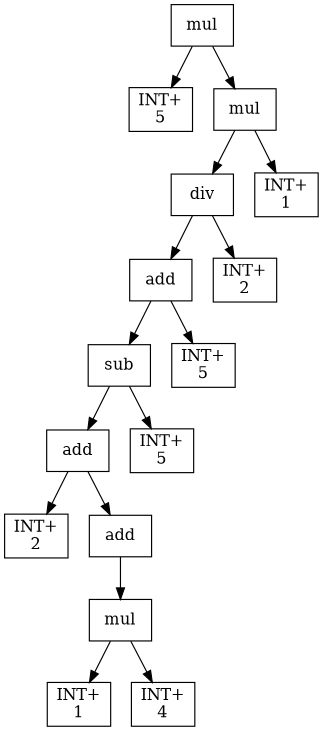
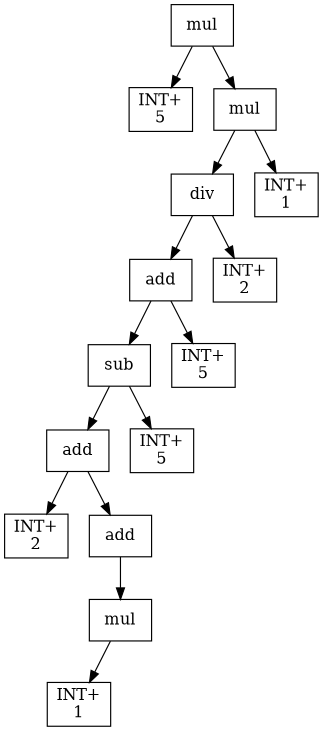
  digraph {
    node [shape=box]
    n1 [label=mul]
    n2 [label="INT+\n5"]
    n3 [label=mul]
    n4 [label=div]
    n5 [label="INT+\n1"]
    n6 [label=add]
    n7 [label="INT+\n2"]
    n8 [label=sub]
    n9 [label="INT+\n5"]
    n10 [label=add]
    n11 [label="INT+\n5"]
    n12 [label="INT+\n2"]
    n13 [label=add]
    n14 [label=mul]
    n15 [label="INT+\n1"]
-   n16 [label="INT+\n4"]
    n1 -> n2
    n1 -> n3
    n3 -> n4
    n3 -> n5
    n4 -> n6
    n4 -> n7
    n6 -> n8
    n6 -> n9
    n8 -> n10
    n8 -> n11
    n10 -> n12
    n10 -> n13
    n13 -> n14
    n14 -> n15
-   n14 -> n16
  }
